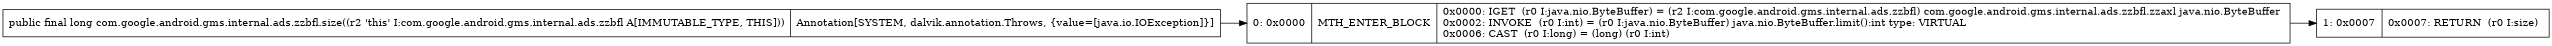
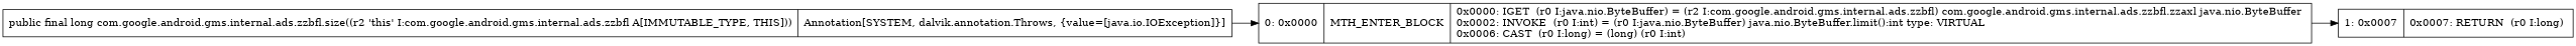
  digraph {
    rankdir=LR
    node [shape=record]
    n1 [label="{0\:\ 0x0000|MTH_ENTER_BLOCK\l|0x0000: IGET  (r0 I:java.nio.ByteBuffer) = (r2 I:com.google.android.gms.internal.ads.zzbfl) com.google.android.gms.internal.ads.zzbfl.zzaxl java.nio.ByteBuffer \l0x0002: INVOKE  (r0 I:int) = (r0 I:java.nio.ByteBuffer) java.nio.ByteBuffer.limit():int type: VIRTUAL \l0x0006: CAST  (r0 I:long) = (long) (r0 I:int) \l}"]
-   n2 [label="{1\:\ 0x0007|0x0007: RETURN  (r0 I:size) \l}"]
+   n2 [label="{1\:\ 0x0007|0x0007: RETURN  (r0 I:long) \l}"]
    n3 [label="{public final long com.google.android.gms.internal.ads.zzbfl.size((r2 'this' I:com.google.android.gms.internal.ads.zzbfl A[IMMUTABLE_TYPE, THIS]))  | Annotation[SYSTEM, dalvik.annotation.Throws, \{value=[java.io.IOException]\}]\l}"]
    n1 -> n2
    n3 -> n1
  }
